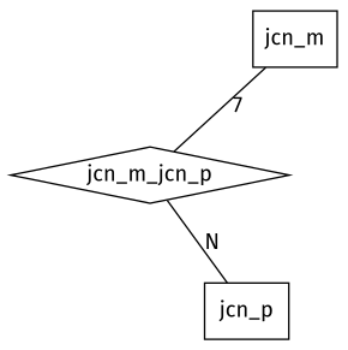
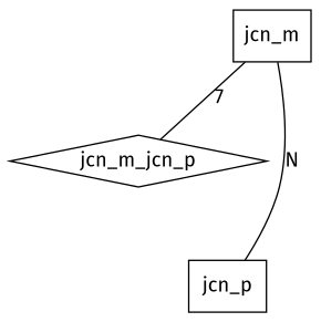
  digraph {
    fontname="Fira Sans"
    rankdir=TB
    node [fontname="Fira Sans" margin="-0.2,0" shape=box]
    edge [arrowhead=none fontname="Fira Sans"]
    jcn_m [style="top color=jcn_m,rounded corners,drop shadow" texlbl="\graphicspath{{/home/jmfernandez/projects/BLUEPRINT/model/schema+tools/doc-templates/BLUEPRINT/icons/}} \arrayrulecolor{Black} \begin{tabular}{ c l }  \multicolumn{2}{c}{\textbf{\hyperref[tab:jcn_m]{\Large{}Exon Junction - Metadata File}}} \\ \hline \includegraphics[height=1.6ex]{pk.pdf} & \hyperref[column:jcn.m.analysis_id]{\textbf{analysis\_id}} \\  & \hyperref[column:jcn.m.alignment_algorithm]{alignment\_algorithm} \\  & \hyperref[column:jcn.m.analysis_group_id]{analysis\_group\_id} \\ \hyperref[column:sdata.sample.sample_id]{\includegraphics[height=1.6ex]{fk.pdf}} & \hyperref[column:jcn.m.analyzed_sample_id]{\textit{analyzed\_sample\_id}} \\  & \hyperref[column:jcn.m.assembly_version]{assembly\_version} \\  & \hyperref[column:jcn.m.data_status]{data\_status} \\  & \hyperref[column:jcn.m.experimental_group_id]{experimental\_group\_id} \\  & \hyperref[column:jcn.m.experimental_protocol]{\textcolor{gray}{experimental\_protocol}} \\  & \hyperref[column:jcn.m.note]{\textcolor{gray}{note}} \\  & \hyperref[column:jcn.m.other_analysis_algorithm]{\textcolor{gray}{other\_analysis\_algorithm}} \\  & \hyperref[column:jcn.m.platform]{platform} \\  & \hyperref[column:jcn.m.program_versions]{\textbf{\textcolor{gray}{program\_versions}}} \\  & \hyperref[column:jcn.m.raw_data_accession]{\textcolor{gray}{raw\_data\_accession}} \\  & \hyperref[column:jcn.m.raw_data_repository]{raw\_data\_repository} \\  & \hyperref[column:jcn.m.seq_coverage]{\textcolor{gray}{seq\_coverage}} \end{tabular}"]
    jcn_m_jcn_p [shape=diamond style="top color=jcn_p,drop shadow,double distance=2pt" texlbl=Relationship margin=""]
    jcn_p [style="top color=jcn_p,rounded corners,drop shadow,double distance=2pt" texlbl="\graphicspath{{/home/jmfernandez/projects/BLUEPRINT/model/schema+tools/doc-templates/BLUEPRINT/icons/}} \arrayrulecolor{Black} \begin{tabular}{ c l }  \multicolumn{2}{c}{\textbf{\hyperref[tab:jcn_p]{\Large{}Exon Junction - Primary Analysis File}}} \\ \hline \hyperref[column:jcn.m.analysis_id]{\includegraphics[height=1.6ex]{fkpk.pdf}} & \hyperref[column:jcn.p.analysis_id]{\textit{\textbf{analysis\_id}}} \\ \includegraphics[height=1.6ex]{pk.pdf} & \hyperref[column:jcn.p.junction_id]{\textbf{junction\_id}} \\  & \hyperref[column:jcn.p.chromosome]{chromosome} \\  & \hyperref[column:jcn.p.chromosome_end]{chromosome\_end} \\  & \hyperref[column:jcn.p.chromosome_start]{chromosome\_start} \\  & \hyperref[column:jcn.p.chromosome_strand]{\textcolor{gray}{chromosome\_strand}} \\  & \hyperref[column:jcn.p.exon1_chromosome]{exon1\_chromosome} \\  & \hyperref[column:jcn.p.exon1_end]{exon1\_end} \\  & \hyperref[column:jcn.p.exon1_number_bases]{exon1\_number\_bases} \\  & \hyperref[column:jcn.p.exon1_strand]{\textcolor{gray}{exon1\_strand}} \\  & \hyperref[column:jcn.p.exon2_chromosome]{exon2\_chromosome} \\  & \hyperref[column:jcn.p.exon2_number_bases]{exon2\_number\_bases} \\  & \hyperref[column:jcn.p.exon2_start]{exon2\_start} \\  & \hyperref[column:jcn.p.exon2_strand]{\textcolor{gray}{exon2\_strand}} \\  & \hyperref[column:jcn.p.gene1_stable_id]{gene1\_stable\_id} \\  & \hyperref[column:jcn.p.gene2_stable_id]{\textcolor{gray}{gene2\_stable\_id}} \\  & \hyperref[column:jcn.p.is_fusion_gene]{\textcolor{gray}{is\_fusion\_gene}} \\  & \hyperref[column:jcn.p.is_novel_splice_form]{\textcolor{gray}{is\_novel\_splice\_form}} \\  & \hyperref[column:jcn.p.junction_read_count]{junction\_read\_count} \\  & \hyperref[column:jcn.p.junction_seq]{\textcolor{gray}{junction\_seq}} \\  & \hyperref[column:jcn.p.junction_type]{\textcolor{gray}{junction\_type}} \\  & \hyperref[column:jcn.p.note]{\textcolor{gray}{note}} \\  & \hyperref[column:jcn.p.probability]{\textcolor{gray}{probability}} \\  & \hyperref[column:jcn.p.quality_score]{\textcolor{gray}{quality\_score}} \\  & \hyperref[column:jcn.p.validation_platform]{\textcolor{gray}{validation\_platform}} \\  & \hyperref[column:jcn.p.validation_status]{validation\_status} \end{tabular}"]
    jcn_m -> jcn_m_jcn_p [label=7]
-   jcn_m_jcn_p -> jcn_p [label=N style=",double distance=2pt"]
+   jcn_m -> jcn_p [label=N style=",double distance=2pt"]
  }
